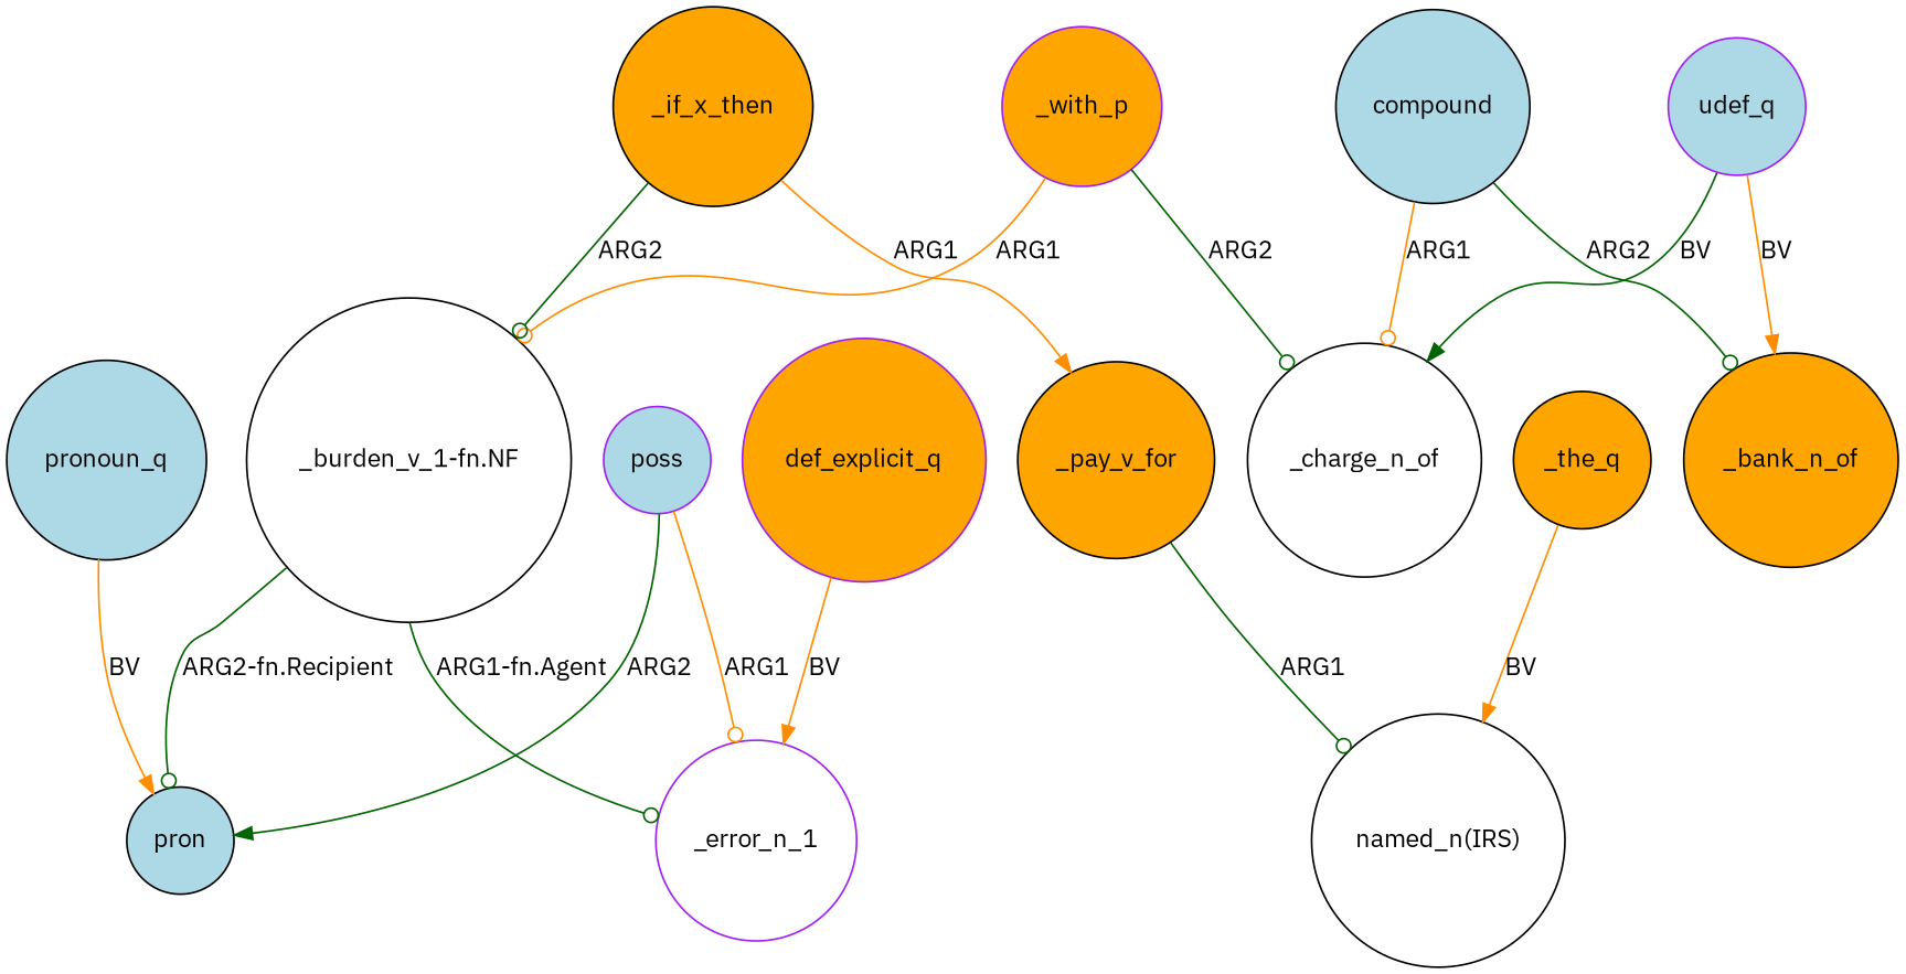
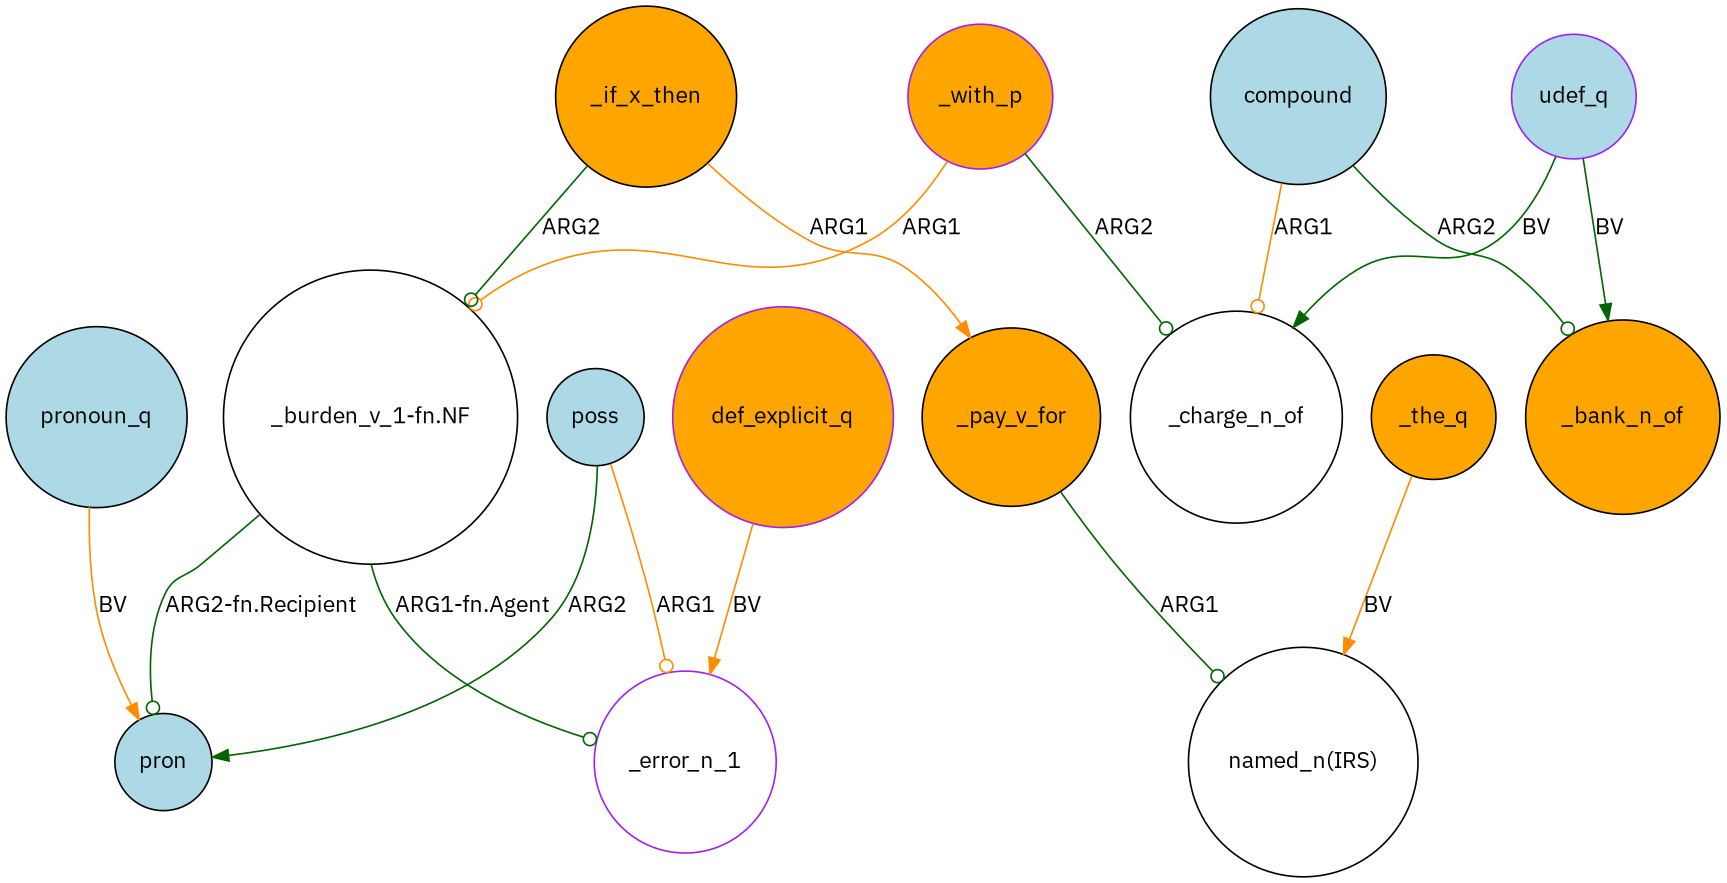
  digraph {
    fontname="IBM Plex Sans"
    node [color=black fillcolor=orange fontname="IBM Plex Sans" shape=circle style=filled]
    edge [arrowhead=odot color=darkorange fontname="IBM Plex Sans"]
    _with_p [color=purple]
    "_burden_v_1-fn.NF" [fillcolor=white]
    _charge_n_of [fillcolor=white]
    pron [fillcolor=lightblue]
    _error_n_1 [color=purple fillcolor=white]
    "named_n(IRS)" [fillcolor=white]
    _the_q
    compound [fillcolor=lightblue]
    _bank_n_of
-   poss [color=purple fillcolor=lightblue]
+   poss [fillcolor=lightblue]
    _pay_v_for
    udef_q [color=purple fillcolor=lightblue]
    _if_x_then
    def_explicit_q [color=purple]
    pronoun_q [fillcolor=lightblue]
    _with_p -> "_burden_v_1-fn.NF" [label=ARG1]
    _with_p -> _charge_n_of [color=darkgreen label=ARG2]
    "_burden_v_1-fn.NF" -> pron [color=darkgreen label="ARG2-fn.Recipient"]
    "_burden_v_1-fn.NF" -> _error_n_1 [color=darkgreen label="ARG1-fn.Agent"]
    _the_q -> "named_n(IRS)" [arrowhead=normal label=BV]
    compound -> _charge_n_of [label=ARG1]
    compound -> _bank_n_of [color=darkgreen label=ARG2]
    poss -> pron [arrowhead=normal color=darkgreen label=ARG2]
    poss -> _error_n_1 [label=ARG1]
    _pay_v_for -> "named_n(IRS)" [color=darkgreen label=ARG1]
    udef_q -> _charge_n_of [arrowhead=normal color=darkgreen label=BV]
-   udef_q -> _bank_n_of [arrowhead=normal label=BV]
+   udef_q -> _bank_n_of [arrowhead=normal color=darkgreen label=BV]
    _if_x_then -> "_burden_v_1-fn.NF" [color=darkgreen label=ARG2]
    _if_x_then -> _pay_v_for [arrowhead=normal label=ARG1]
    def_explicit_q -> _error_n_1 [arrowhead=normal label=BV]
    pronoun_q -> pron [arrowhead=normal label=BV]
  }
